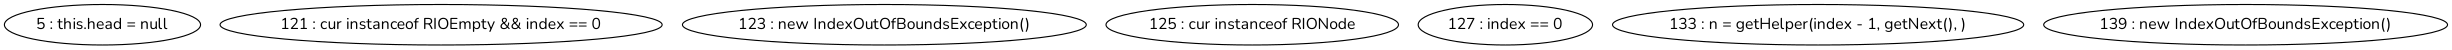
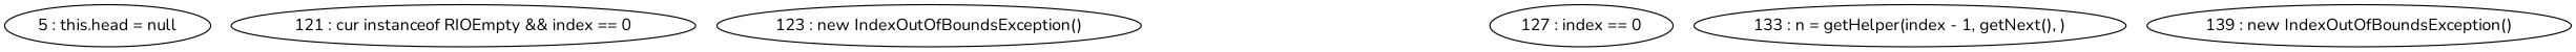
  digraph {
    fontname=Nunito
    node [fontname=Nunito]
    "5 : this.head = null"
    "121 : cur instanceof RIOEmpty && index == 0"
    "123 : new IndexOutOfBoundsException()"
-   "125 : cur instanceof RIONode"
    "127 : index == 0"
    "133 : n = getHelper(index - 1, getNext(), )"
    "139 : new IndexOutOfBoundsException()"
  }
